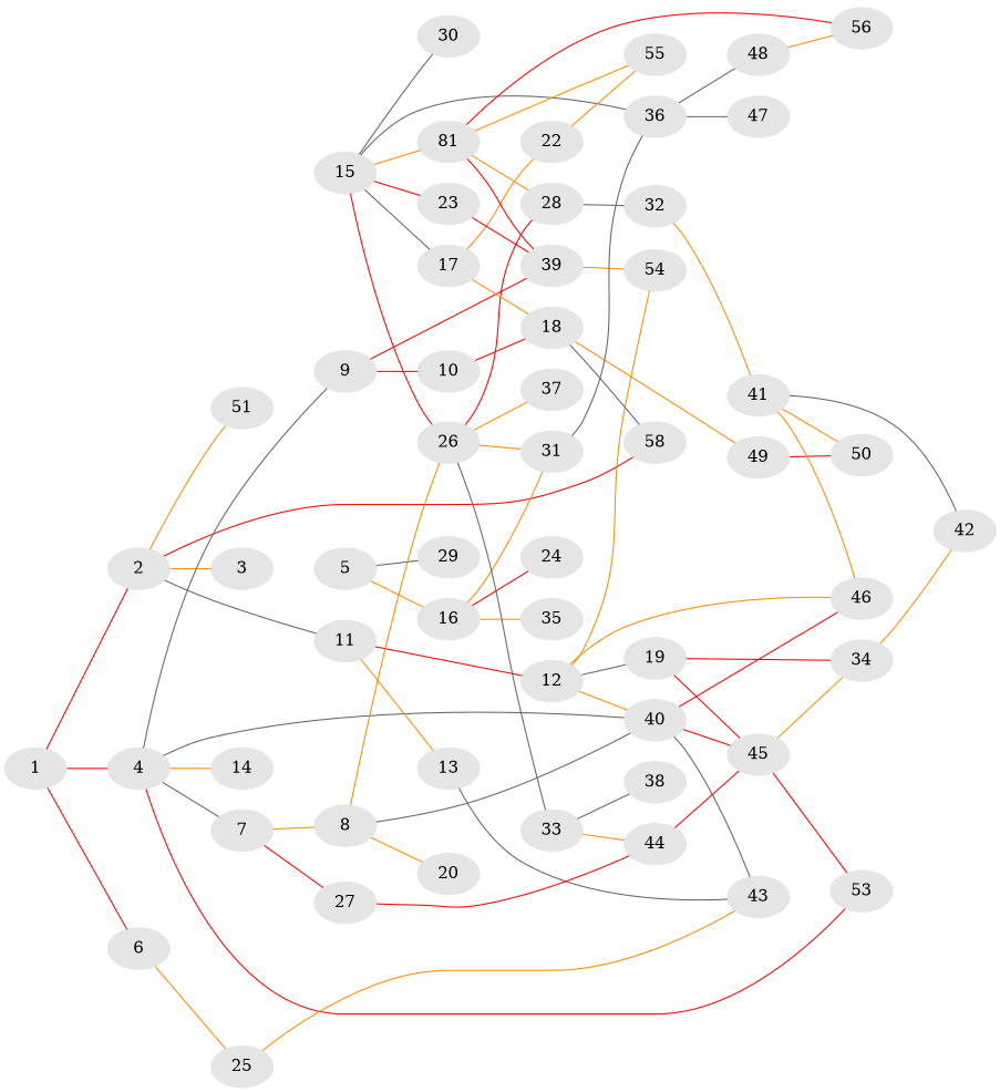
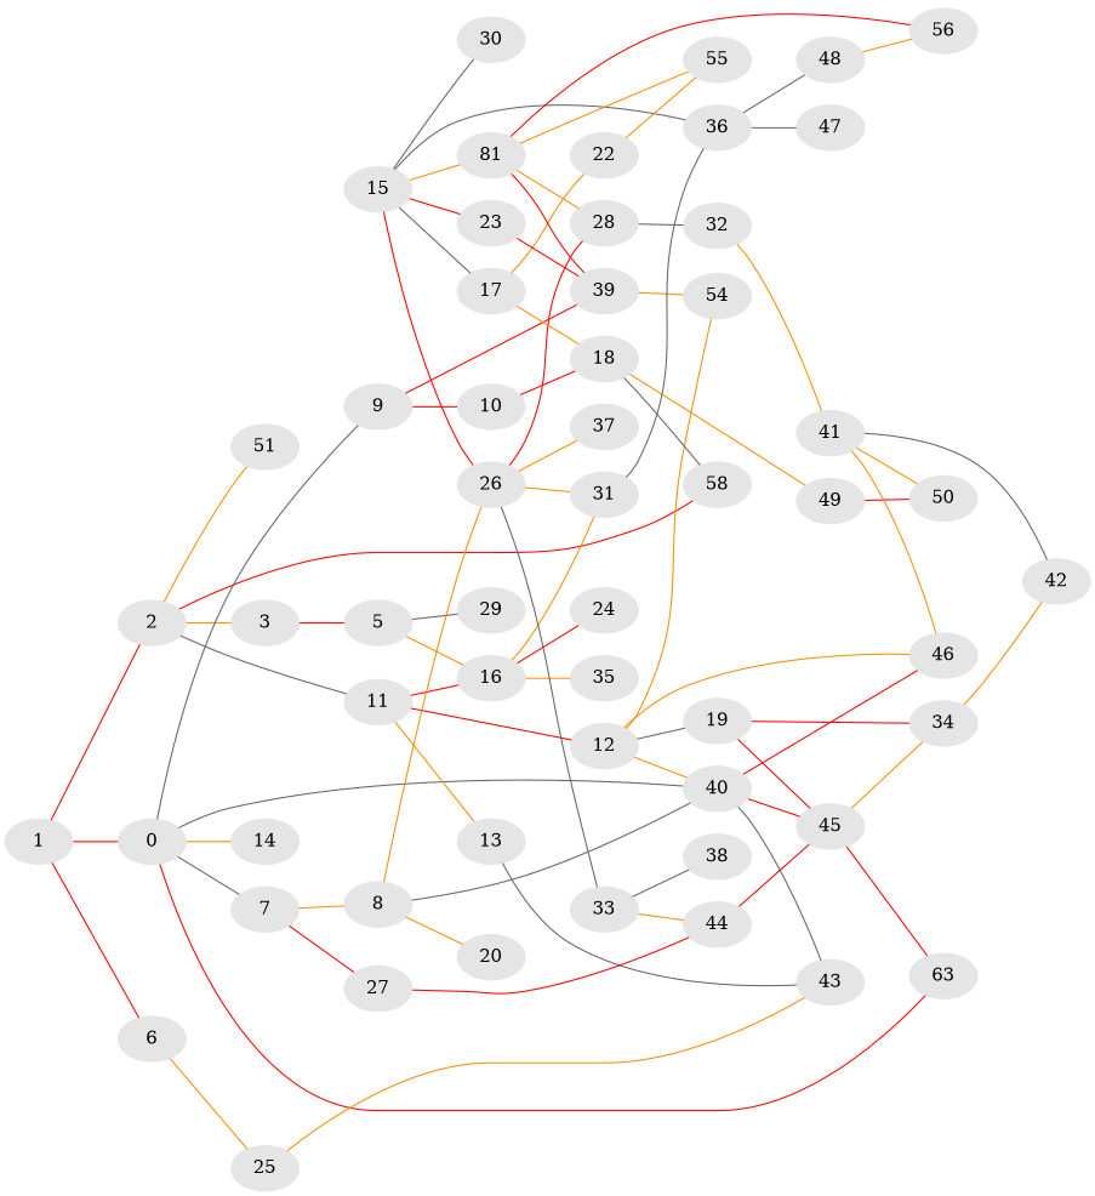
  graph {
    rankdir=LR
    node [color=gray90 style=filled]
    edge [color=darkorange]
    1
    2
-   4
+   4 [label=0]
    6
    3
    11
    51
    n8 [label=58]
    7
    9
    14
    40
-   53
+   53 [label=63]
    25
    5
    16
    12
    13
    29
    8
    27
    10
    39
    18
    46
    43
    45
    24
    31
    35
    20
    26
    44
    15
    17
    n36 [label=81]
    23
    30
    36
    54
    49
    19
    34
    22
    28
    55
    56
    33
    37
    47
    48
    50
    42
    32
    38
    41
    1 -- 2 [color=red]
    1 -- 4 [color=red]
    1 -- 6 [color=red]
    2 -- 3
    2 -- 11 [color=gray40]
    2 -- 51
    2 -- n8 [color=red]
    4 -- 7 [color=gray40]
    4 -- 9 [color=gray40]
    4 -- 14
    4 -- 40 [color=gray40]
    4 -- 53 [color=red]
    6 -- 25
+   3 -- 5 [color=red]
+   11 -- 16 [color=red]
    11 -- 12 [color=red]
    11 -- 13
    7 -- 8
    7 -- 27 [color=red]
    9 -- 10 [color=red]
    9 -- 39 [color=red]
    40 -- 46 [color=red]
    40 -- 43 [color=gray40]
    40 -- 45 [color=red]
    25 -- 43
    5 -- 16
    5 -- 29 [color=gray40]
    16 -- 24 [color=red]
    16 -- 31
    16 -- 35
    12 -- 40
    12 -- 46
    12 -- 54
    12 -- 19 [color=gray40]
    13 -- 43 [color=gray40]
    8 -- 40 [color=gray40]
    8 -- 20
    8 -- 26
    27 -- 44 [color=red]
    10 -- 18 [color=red]
    39 -- 54
    18 -- n8 [color=gray40]
    18 -- 49
    45 -- 53 [color=red]
    45 -- 34
    31 -- 36 [color=gray40]
    26 -- 31
    26 -- 28 [color=red]
    26 -- 33 [color=gray40]
    26 -- 37
    44 -- 45 [color=red]
    15 -- 26 [color=red]
    15 -- 17 [color=gray40]
    15 -- n36
    15 -- 23 [color=red]
    15 -- 30 [color=gray40]
    15 -- 36 [color=gray40]
    17 -- 18
    17 -- 22
    n36 -- 39 [color=red]
    n36 -- 28
    n36 -- 55
    n36 -- 56 [color=red]
    23 -- 39 [color=red]
    36 -- 47 [color=gray40]
    36 -- 48 [color=gray40]
    49 -- 50 [color=red]
    19 -- 45 [color=red]
    19 -- 34 [color=red]
    34 -- 42
    22 -- 55
    28 -- 32 [color=gray40]
    33 -- 44
    33 -- 38 [color=gray40]
    48 -- 56
    32 -- 41
    41 -- 46
    41 -- 50
    41 -- 42 [color=gray40]
  }
